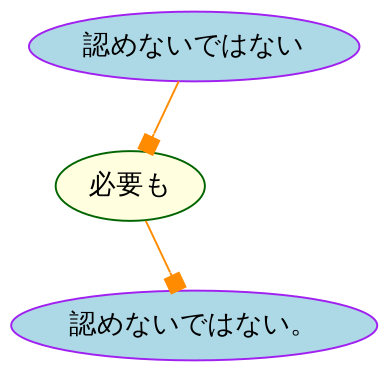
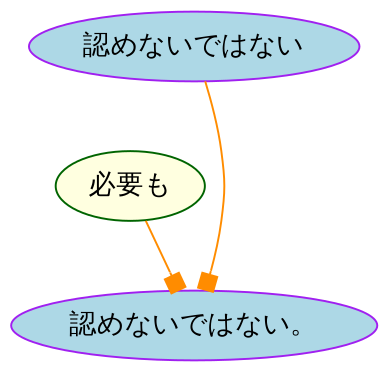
  digraph {
    node [color=purple fillcolor=lightblue style=filled]
    edge [arrowhead=box color=darkorange]
    n1 [label="認めないではない"]
    n2 [color=darkgreen fillcolor=lightyellow label="必要も"]
    n3 [label="認めないではない。"]
-   n1 -> n2
+   n1 -> n3
    n2 -> n3
  }
